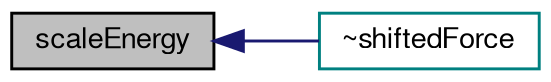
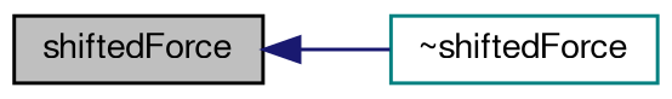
  digraph {
    rankdir=LR
    node [fontname=FreeSans fontsize=10 shape=record]
-   n1 [color=black fillcolor=grey75 fontcolor=black height=0.2 label=scaleEnergy style=filled width=0.4]
+   n1 [color=black fillcolor=grey75 fontcolor=black height=0.2 label=shiftedForce style=filled width=0.4]
    n2 [color=teal height=0.2 label="~shiftedForce" width=0.4]
    n1 -> n2 [color=midnightblue dir=back fontname=FreeSans fontsize=10 labelfontname=FreeSans labelfontsize=10 style=solid]
  }
